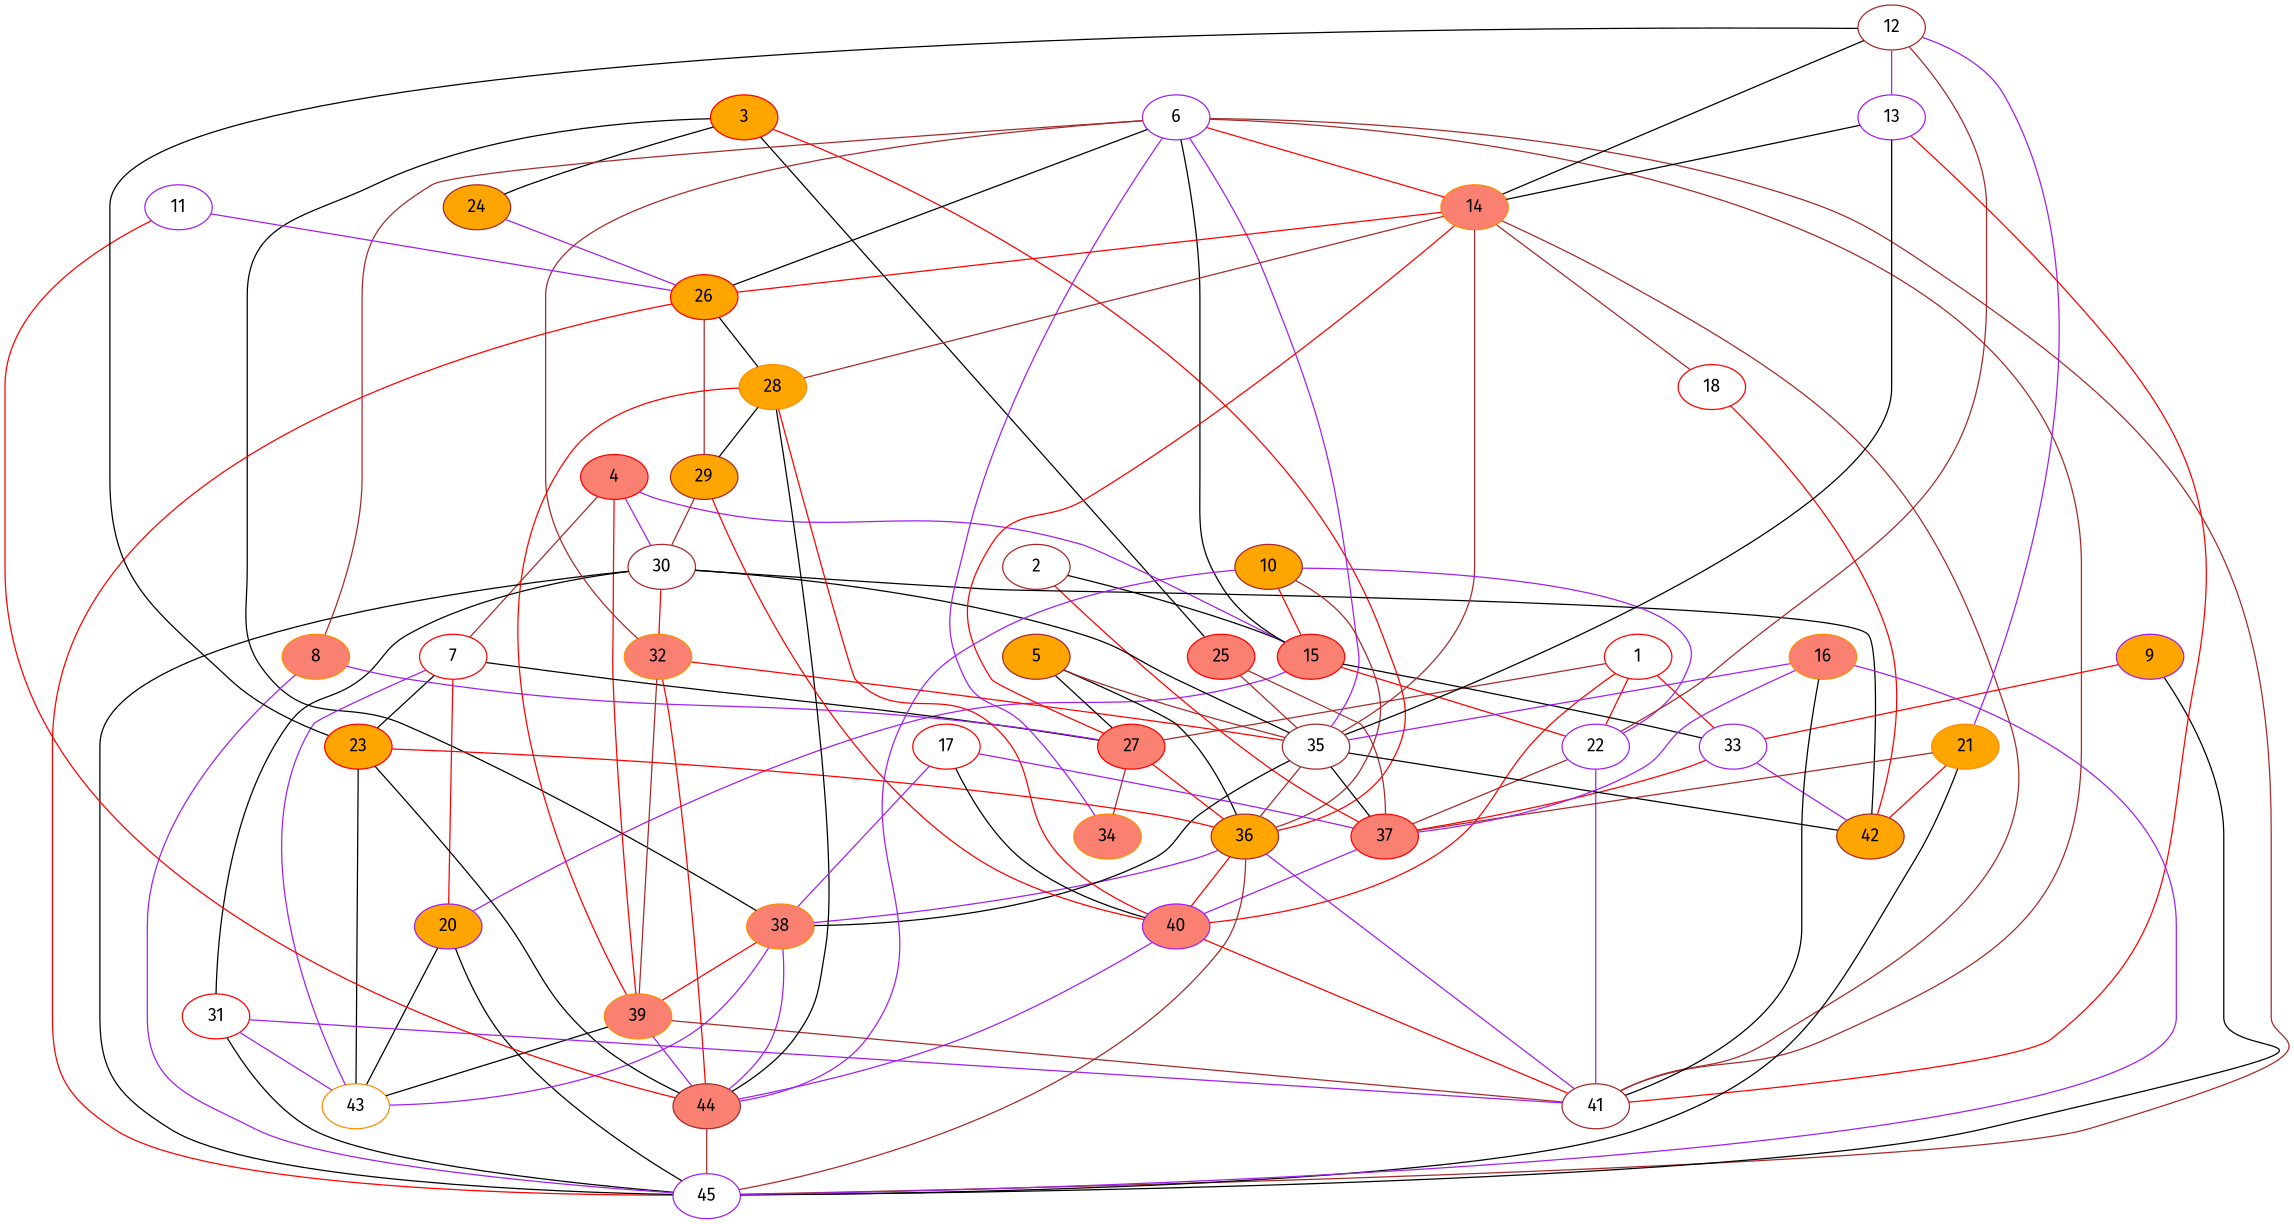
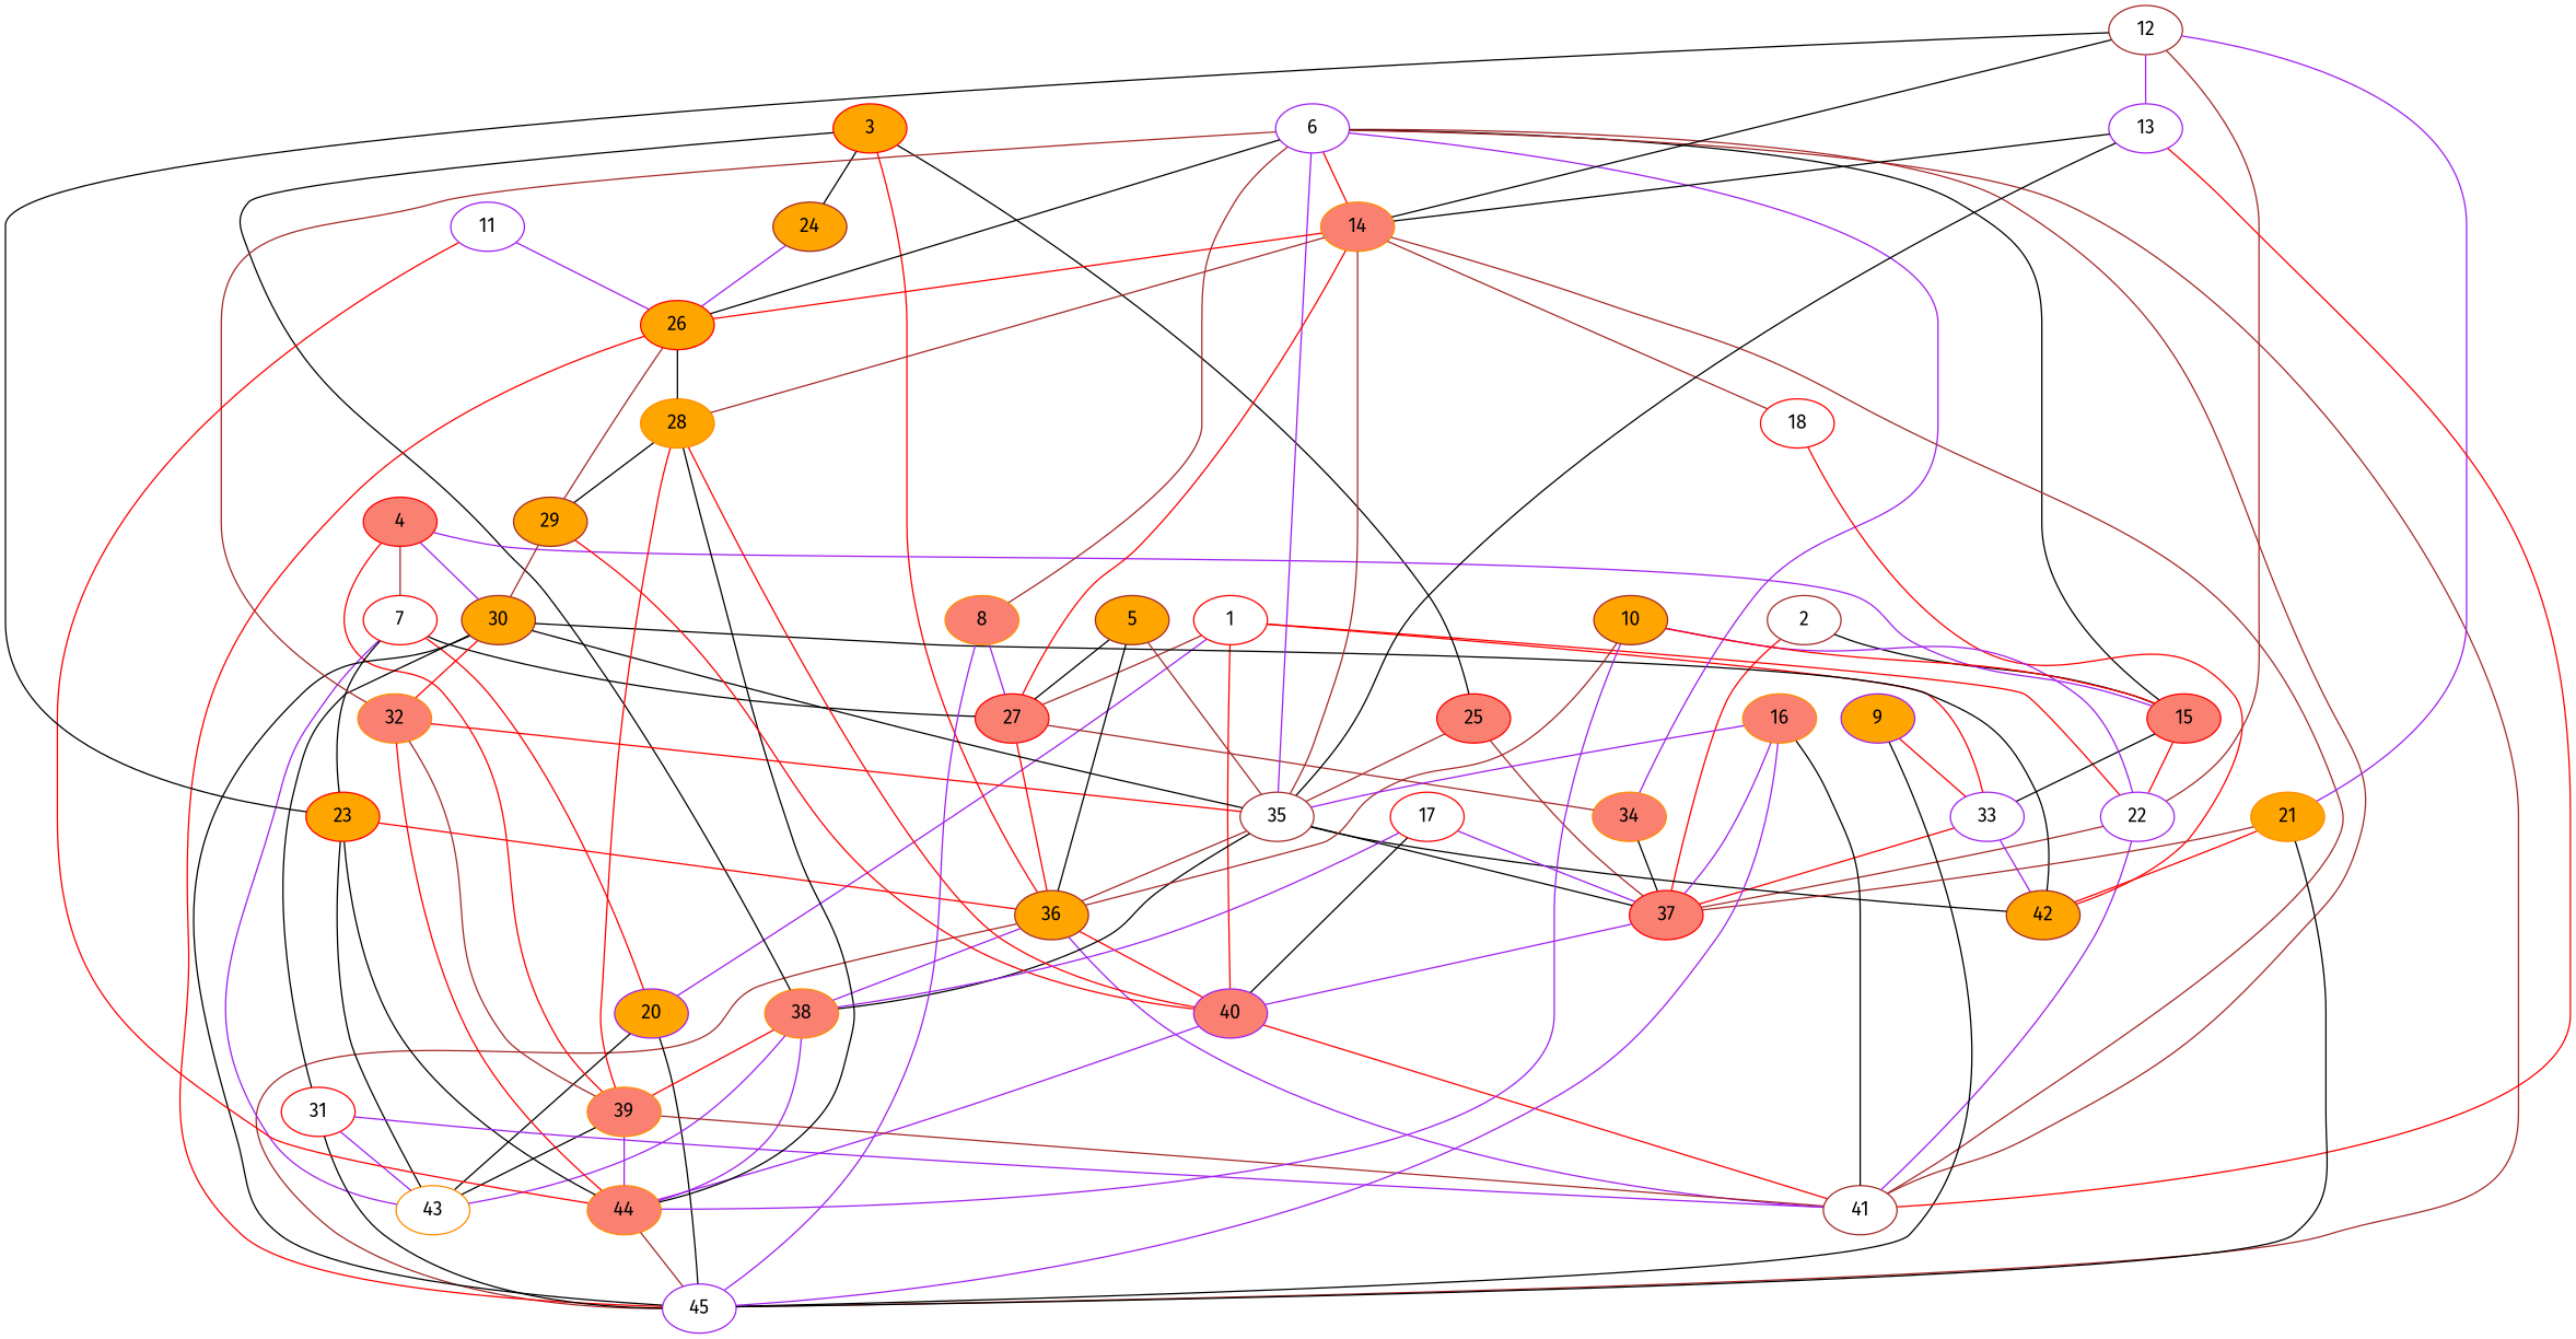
  graph {
    fontname="Fira Sans"
    node [color=red fillcolor=white fontname="Fira Sans" style=filled]
    edge [color=black fontname="Fira Sans" weight=1.0]
    22 [color=purple]
    1
    27 [fillcolor=salmon]
    33 [color=purple]
    40 [color=purple fillcolor=salmon]
    37 [fillcolor=salmon]
    41 [color=brown]
    36 [color=brown fillcolor=orange]
    34 [color=darkorange fillcolor=salmon]
    42 [color=brown fillcolor=orange]
-   44 [color=brown fillcolor=salmon]
+   44 [color=darkorange fillcolor=salmon]
    2 [color=brown]
    15 [fillcolor=salmon]
    20 [color=purple fillcolor=orange]
    3 [fillcolor=orange]
    24 [color=brown fillcolor=orange]
    25 [fillcolor=salmon]
    38 [color=darkorange fillcolor=salmon]
    26 [fillcolor=orange]
    35 [color=brown]
    45 [color=purple]
    39 [color=darkorange fillcolor=salmon]
    43 [color=darkorange]
    4 [fillcolor=salmon]
    7
-   30 [color=brown]
+   30 [color=brown fillcolor=orange]
    23 [fillcolor=orange]
    32 [color=darkorange fillcolor=salmon]
    31
    5 [color=brown fillcolor=orange]
    6 [color=purple]
    8 [color=darkorange fillcolor=salmon]
    14 [color=darkorange fillcolor=salmon]
    18
    28 [color=darkorange fillcolor=orange]
    29 [color=brown fillcolor=orange]
    9 [color=purple fillcolor=orange]
    10 [color=brown fillcolor=orange]
    11 [color=purple]
    12 [color=brown]
    13 [color=purple]
    21 [color=darkorange fillcolor=orange]
    16 [color=darkorange fillcolor=salmon]
    17
    22 -- 37 [color=brown weight=2.0]
    22 -- 41 [color=purple]
    1 -- 22 [color=red]
    1 -- 27 [color=brown]
    1 -- 33 [color=red]
    1 -- 40 [color=red]
    27 -- 36 [color=red]
    27 -- 34 [color=brown weight=2.0]
    33 -- 37 [color=red]
    33 -- 42 [color=purple]
    40 -- 41 [color=red]
    40 -- 44 [color=purple]
    37 -- 40 [color=purple weight=2.0]
    36 -- 40 [color=red]
    36 -- 41 [color=purple]
    36 -- 38 [color=purple weight=2.0]
    36 -- 45 [color=brown]
+   34 -- 37
    44 -- 45 [color=brown]
    2 -- 37 [color=red]
    2 -- 15
    15 -- 22 [color=red]
    15 -- 33
-   15 -- 20 [color=purple]
+   1 -- 20 [color=purple]
    20 -- 45
    20 -- 43
    3 -- 36 [color=red]
    3 -- 24
    3 -- 25
    3 -- 38
    24 -- 26 [color=purple]
    25 -- 37 [color=brown]
    25 -- 35 [color=brown]
    38 -- 44 [color=purple]
    38 -- 39 [color=red]
    38 -- 43 [color=purple]
    26 -- 45 [color=red]
    26 -- 28
    26 -- 29 [color=brown]
    35 -- 37
    35 -- 36 [color=brown]
    35 -- 42
    35 -- 38
    39 -- 41 [color=brown]
    39 -- 44 [color=purple]
    39 -- 43
    4 -- 15 [color=purple]
    4 -- 39 [color=red]
    4 -- 7 [color=brown]
    4 -- 30 [color=purple]
    7 -- 27
    7 -- 20 [color=red]
    7 -- 43 [color=purple]
    7 -- 23
    30 -- 42
    30 -- 35
    30 -- 45
    30 -- 32 [color=red]
    30 -- 31
    23 -- 36 [color=red]
    23 -- 44 [weight=2.0]
    23 -- 43
    32 -- 44 [color=red]
    32 -- 35 [color=red]
    32 -- 39 [color=brown weight=2.0]
    31 -- 41 [color=purple]
    31 -- 45
    31 -- 43 [color=purple]
    5 -- 27
    5 -- 36
    5 -- 35 [color=brown]
    6 -- 41 [color=brown]
    6 -- 34 [color=purple]
    6 -- 15
    6 -- 26
    6 -- 35 [color=purple]
    6 -- 45 [color=brown]
    6 -- 32 [color=brown]
    6 -- 8 [color=brown weight=2.0]
    6 -- 14 [color=red]
    8 -- 27 [color=purple weight=2.0]
    8 -- 45 [color=purple]
    14 -- 27 [color=red]
    14 -- 41 [color=brown]
    14 -- 26 [color=red]
    14 -- 35 [color=brown]
    14 -- 18 [color=brown]
    14 -- 28 [color=brown]
    18 -- 42 [color=red]
    28 -- 40 [color=red]
    28 -- 44
    28 -- 39 [color=red]
    28 -- 29
    29 -- 40 [color=red]
    29 -- 30 [color=brown]
    9 -- 33 [color=red]
    9 -- 45
    10 -- 22 [color=purple]
    10 -- 36 [color=brown]
    10 -- 44 [color=purple]
    10 -- 15 [color=red]
    11 -- 44 [color=red]
    11 -- 26 [color=purple]
    12 -- 22 [color=brown]
    12 -- 23
    12 -- 14
    12 -- 13 [color=purple]
    12 -- 21 [color=purple]
    13 -- 41 [color=red]
    13 -- 35
    13 -- 14
    21 -- 37 [color=brown]
    21 -- 42 [color=red]
    21 -- 45
    16 -- 37 [color=purple]
    16 -- 41
    16 -- 35 [color=purple]
    16 -- 45 [color=purple]
    17 -- 40
    17 -- 37 [color=purple]
    17 -- 38 [color=purple]
  }
